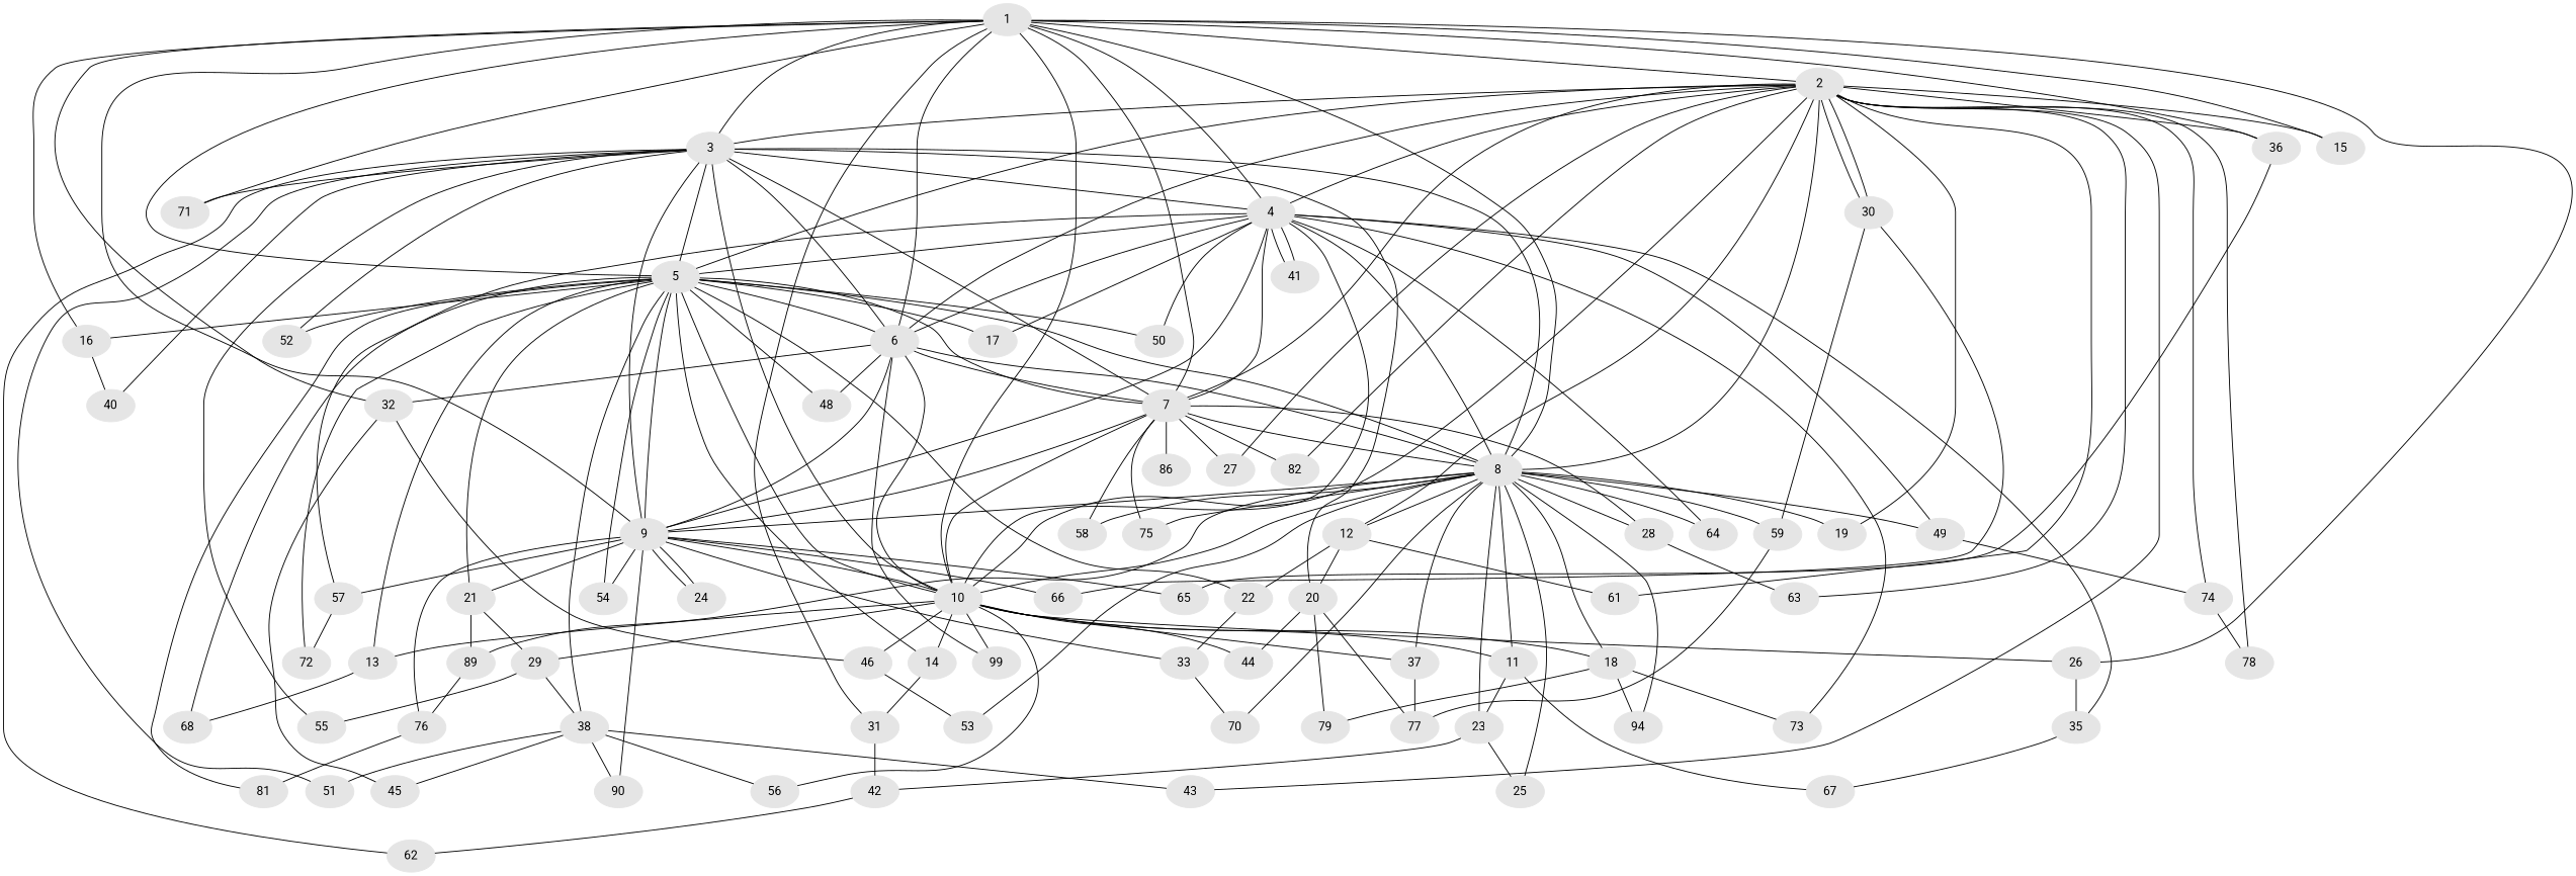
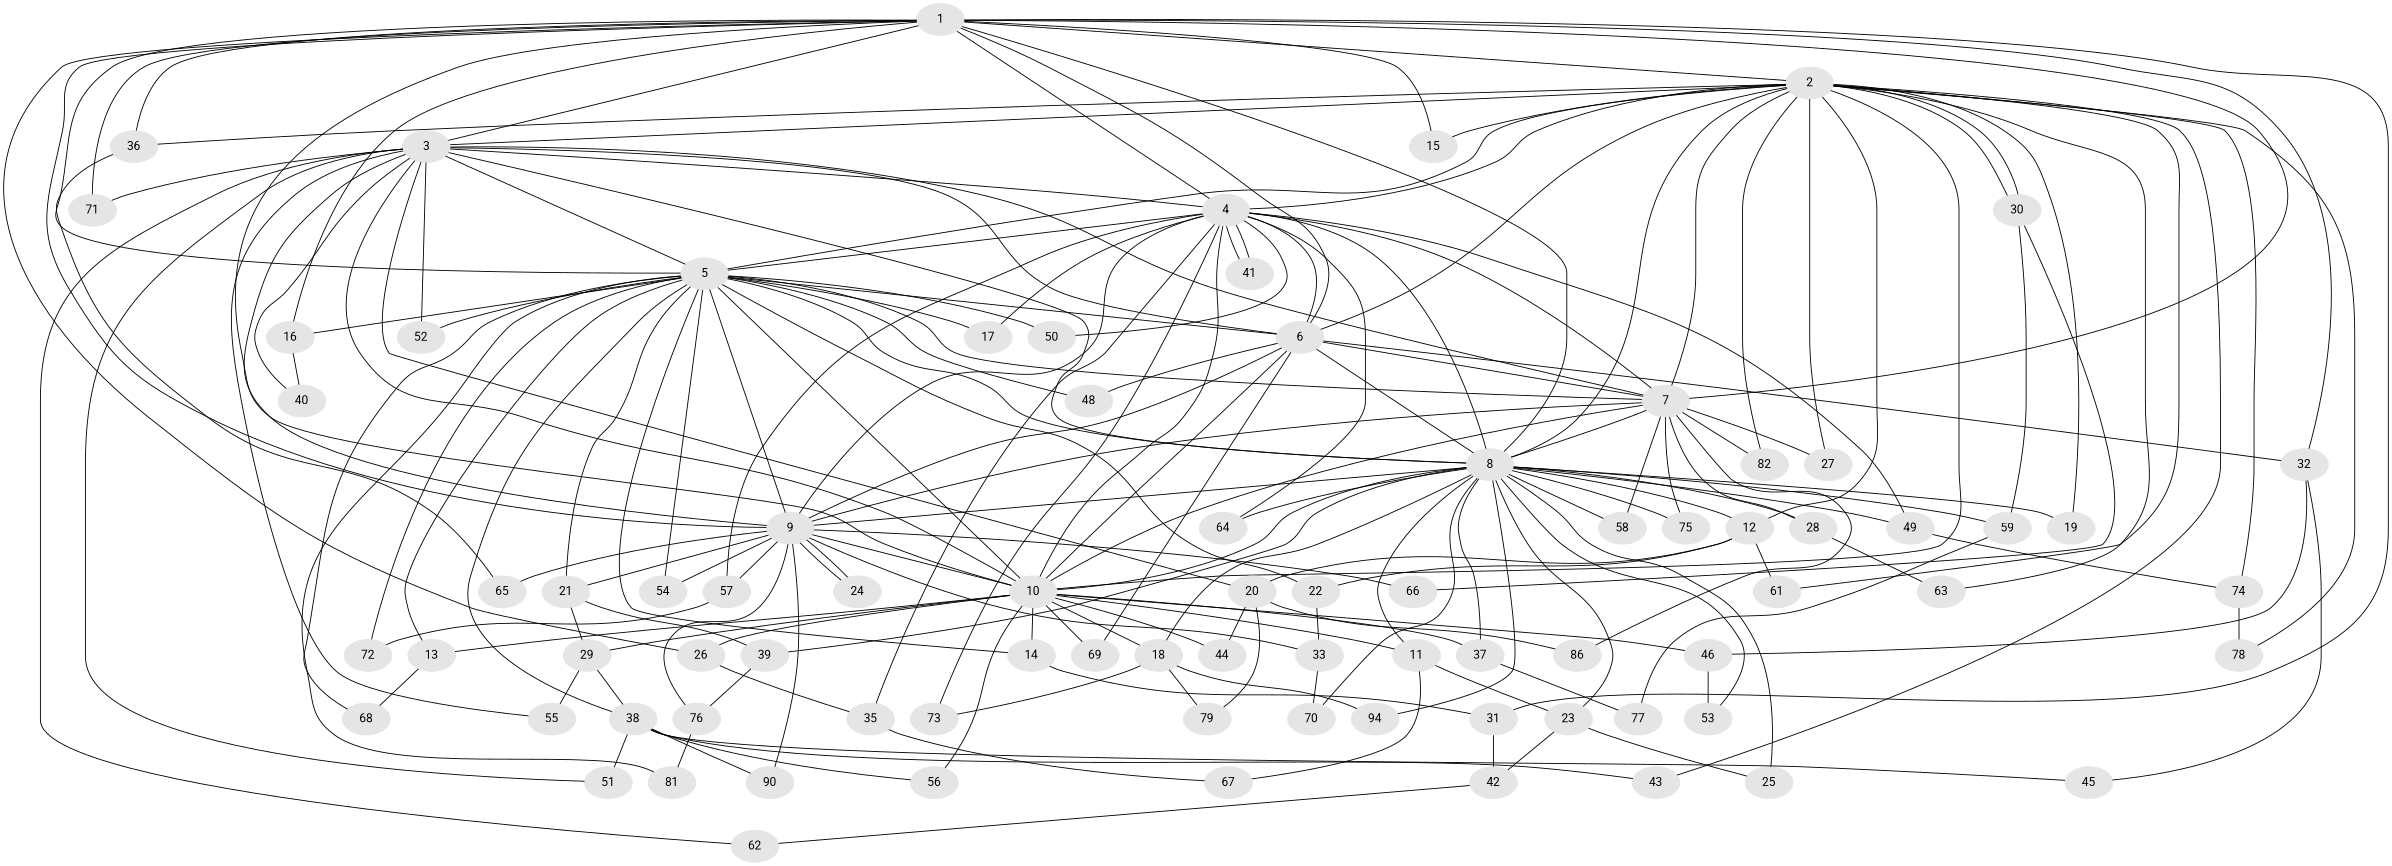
  graph {
    fontname=Roboto
    node [color=gray90 fontname=Roboto style=filled]
    edge [fontname=Roboto]
    1
    2
    3
    4
    5
    6
    7
    8
    9
    10
    15
    16
    26
    31
    32
    36
    71
    12
    19
    27
    30
    43
    61
    63
    74
    78
    82
    20
    40
    51
    52
    55
    62
    17
    35
    41
    49
    50
    57
    64
    73
    13
    14
    21
    22
    38
    48
    54
    68
    72
    81
-   69 [label=99]
+   69
    28
    58
    75
    n56 [label=86]
    11
    18
    23
    25
    n61 [label=94]
    37
-   39 [label=89]
+   39
    53
    59
    70
    24
    33
    n69 [label=90]
    65
    66
    76
    29
    44
    46
    56
    42
    45
    79
    67
    77
    1 -- 2
    1 -- 3
    1 -- 4
    1 -- 5
    1 -- 6
    1 -- 7
    1 -- 8
    1 -- 9
    1 -- 10
    1 -- 15
    1 -- 16
    1 -- 26
    1 -- 31
    1 -- 32
    1 -- 36
    1 -- 71
    2 -- 3
    2 -- 4
    2 -- 5
    2 -- 6
    2 -- 7
    2 -- 8
    2 -- 10
    2 -- 15
    2 -- 36
    2 -- 12
    2 -- 19
    2 -- 27
    2 -- 30
    2 -- 30
    2 -- 43
    2 -- 61
    2 -- 63
    2 -- 74
    2 -- 78
    2 -- 82
    3 -- 4
    3 -- 5
    3 -- 6
    3 -- 7
    3 -- 8
    3 -- 9
    3 -- 10
    3 -- 71
    3 -- 20
    3 -- 40
    3 -- 51
    3 -- 52
    3 -- 55
    3 -- 62
    4 -- 5
    4 -- 6
    4 -- 7
    4 -- 8
    4 -- 9
    4 -- 10
    4 -- 17
    4 -- 35
    4 -- 41
    4 -- 41
    4 -- 49
    4 -- 50
    4 -- 57
    4 -- 64
    4 -- 73
    5 -- 6
    5 -- 7
    5 -- 8
    5 -- 9
    5 -- 10
    5 -- 16
    5 -- 52
    5 -- 17
    5 -- 50
    5 -- 13
    5 -- 14
    5 -- 21
    5 -- 22
    5 -- 38
    5 -- 48
    5 -- 54
    5 -- 68
    5 -- 72
    5 -- 81
    6 -- 7
    6 -- 8
    6 -- 9
    6 -- 10
    6 -- 32
    6 -- 48
    6 -- 69
    7 -- 8
    7 -- 9
    7 -- 10
    7 -- 27
    7 -- 82
    7 -- 28
    7 -- 58
    7 -- 75
    7 -- n56
    8 -- 9
    8 -- 10
    8 -- 12
    8 -- 19
    8 -- 49
    8 -- 64
    8 -- 28
    8 -- 58
    8 -- 75
    8 -- 11
    8 -- 18
    8 -- 23
    8 -- 25
    8 -- n61
    8 -- 37
    8 -- 39
    8 -- 53
    8 -- 59
    8 -- 70
    9 -- 10
    9 -- 57
    9 -- 21
    9 -- 54
    9 -- 24
    9 -- 24
    9 -- 33
    9 -- n69
    9 -- 65
    9 -- 66
    9 -- 76
    10 -- 26
    10 -- 13
    10 -- 14
    10 -- 69
    10 -- 11
    10 -- 18
    10 -- 37
    10 -- 29
    10 -- 44
    10 -- 46
    10 -- 56
    16 -- 40
    26 -- 35
    31 -- 42
    32 -- 46
    32 -- 45
    36 -- 65
    12 -- 61
    12 -- 20
    12 -- 22
    30 -- 59
    30 -- 66
    74 -- 78
-   20 -- 77
+   20 -- n56
    20 -- 44
    20 -- 79
    35 -- 67
    49 -- 74
    57 -- 72
    13 -- 68
    14 -- 31
    21 -- 39
    21 -- 29
    22 -- 33
    38 -- 43
    38 -- 51
    38 -- n69
    38 -- 56
    38 -- 45
    28 -- 63
    11 -- 23
    11 -- 67
    18 -- 73
    18 -- n61
    18 -- 79
    23 -- 25
    23 -- 42
    37 -- 77
    39 -- 76
    59 -- 77
    33 -- 70
    76 -- 81
    29 -- 55
    29 -- 38
    46 -- 53
    42 -- 62
  }
